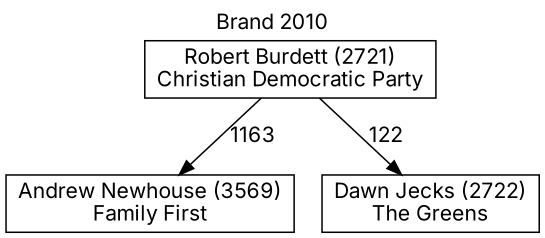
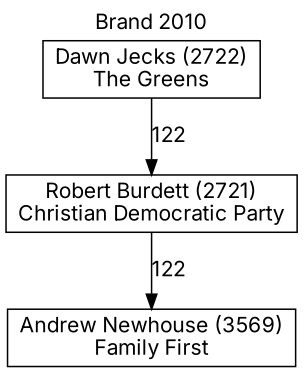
  digraph {
    fontname=Inter
    label="Brand 2010"
    labelloc=t
    mclimit=10
    node [fontname=Inter shape=box]
    edge [fontname=Inter]
    n1 [label="Andrew Newhouse (3569)\nFamily First"]
    n2 [label="Dawn Jecks (2722)\nThe Greens"]
    n3 [label="Robert Burdett (2721)\nChristian Democratic Party"]
-   n3 -> n1 [label=1163]
-   n3 -> n2 [label=122]
+   n3 -> n1 [label=122]
+   n2 -> n3 [label=122]
  }
